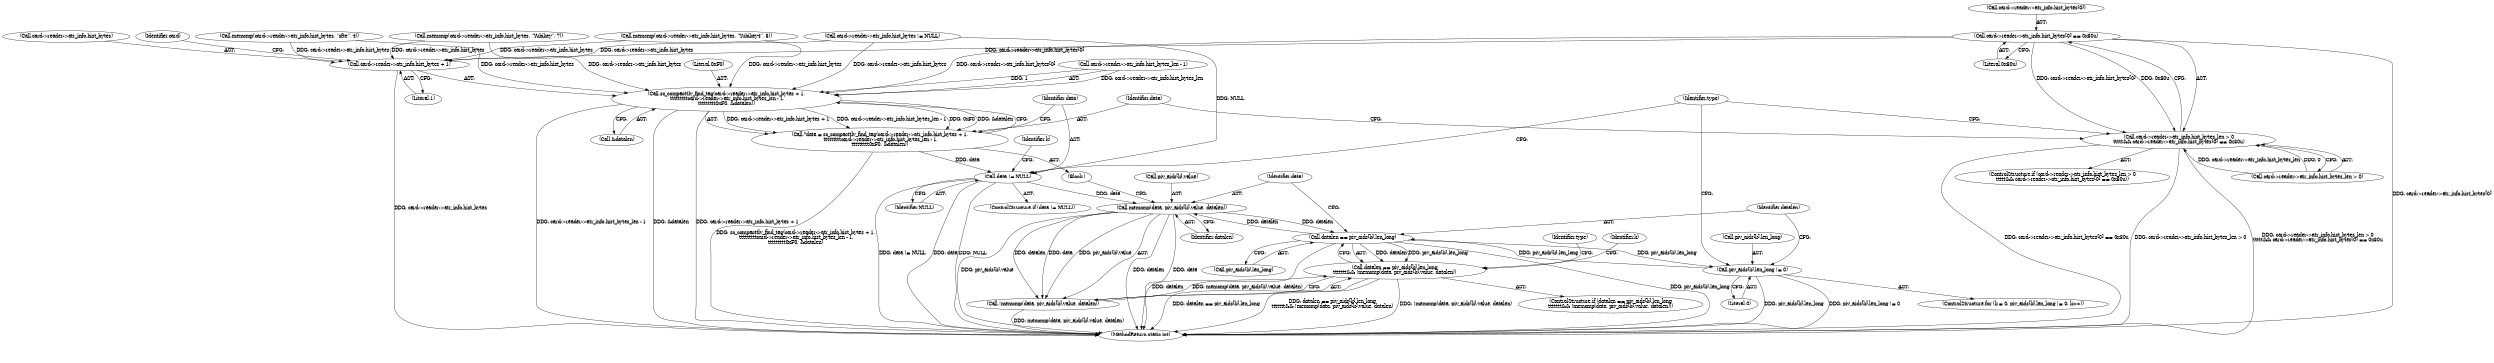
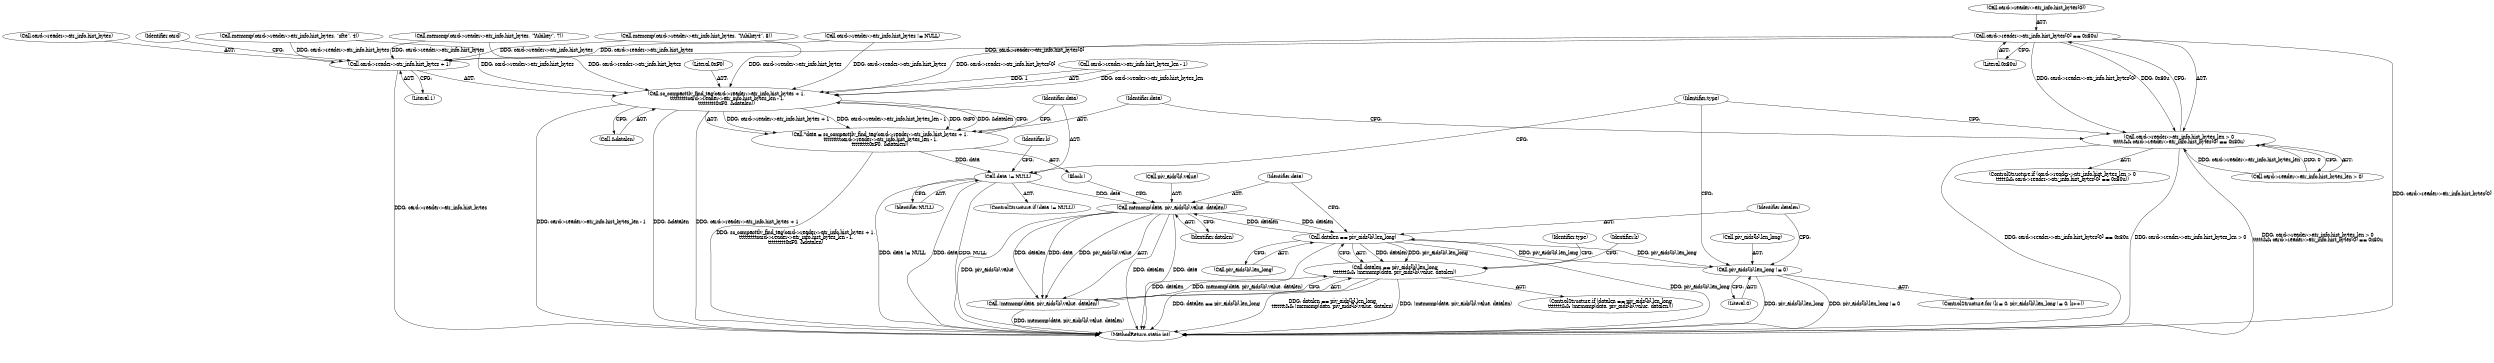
  digraph {
    n1 [label="(Call,card->reader->atr_info.hist_bytes[0] == 0x80u)"]
    n2 [label="(Call,card->reader->atr_info.hist_bytes_len > 0\n\t\t\t\t\t&& card->reader->atr_info.hist_bytes[0] == 0x80u)"]
    n3 [label="(Call,sc_compacttlv_find_tag(card->reader->atr_info.hist_bytes + 1,\n \t\t\t\t\t\t\t\t\tcard->reader->atr_info.hist_bytes_len - 1,\n\t\t\t\t\t\t\t\t\t0xF0, &datalen))"]
    n4 [label="(Call,card->reader->atr_info.hist_bytes + 1)"]
    n5 [label="(Literal,0x80u)"]
    n6 [label="(MethodReturn,static int)"]
    n7 [label="(ControlStructure,if (card->reader->atr_info.hist_bytes_len > 0\n\t\t\t\t\t&& card->reader->atr_info.hist_bytes[0] == 0x80u))"]
    n8 [label="(Call,card->reader->atr_info.hist_bytes_len > 0)"]
    n9 [label="(Call,*data = sc_compacttlv_find_tag(card->reader->atr_info.hist_bytes + 1,\n \t\t\t\t\t\t\t\t\tcard->reader->atr_info.hist_bytes_len - 1,\n\t\t\t\t\t\t\t\t\t0xF0, &datalen))"]
    n10 [label="(Call,&datalen)"]
    n11 [label="(Literal,1)"]
    n12 [label="(Call,data != NULL)"]
    n13 [label="(Block,)"]
    n14 [label="(Call,memcmp(data, piv_aids[k].value, datalen))"]
    n15 [label="(ControlStructure,if (data != NULL))"]
    n16 [label="(Identifier,NULL)"]
    n17 [label="(Call,datalen == piv_aids[k].len_long)"]
    n18 [label="(Call,!memcmp(data, piv_aids[k].value, datalen))"]
    n19 [label="(Identifier,datalen)"]
    n20 [label="(Call,piv_aids[k].len_long != 0)"]
    n21 [label="(Call,datalen == piv_aids[k].len_long\n\t\t\t\t\t\t\t&& !memcmp(data, piv_aids[k].value, datalen))"]
    n22 [label="(Call,piv_aids[k].len_long)"]
    n23 [label="(ControlStructure,for (k = 0; piv_aids[k].len_long != 0; k++))"]
    n24 [label="(Literal,0)"]
    n25 [label="(ControlStructure,if (datalen == piv_aids[k].len_long\n\t\t\t\t\t\t\t&& !memcmp(data, piv_aids[k].value, datalen)))"]
    n26 [label="(Call,piv_aids[k].len_long)"]
    n27 [label="(Call,card->reader->atr_info.hist_bytes_len - 1)"]
    n28 [label="(Call,card->reader->atr_info.hist_bytes)"]
    n29 [label="(Identifier,k)"]
    n30 [label="(Call,memcmp(card->reader->atr_info.hist_bytes, \"Yubikey\", 7))"]
    n31 [label="(Call,piv_aids[k].value)"]
    n32 [label="(Call,card->reader->atr_info.hist_bytes != NULL)"]
    n33 [label="(Identifier,type)"]
    n34 [label="(Identifier,data)"]
    n35 [label="(Identifier,data)"]
    n36 [label="(Identifier,data)"]
    n37 [label="(Identifier,card)"]
    n38 [label="(Identifier,type)"]
    n39 [label="(Identifier,datalen)"]
    n40 [label="(Call,card->reader->atr_info.hist_bytes[0])"]
    n41 [label="(Call,memcmp(card->reader->atr_info.hist_bytes, \"sfte\", 4))"]
    n42 [label="(Literal,0xF0)"]
    n43 [label="(Identifier,k)"]
    n44 [label="(Call,memcmp(card->reader->atr_info.hist_bytes, \"Yubikey4\", 8))"]
    n1 -> n2 [label="AST: "]
    n1 -> n2 [label="DDG: card->reader->atr_info.hist_bytes[0]"]
    n1 -> n2 [label="DDG: 0x80u"]
    n1 -> n3 [label="DDG: card->reader->atr_info.hist_bytes[0]"]
    n1 -> n4 [label="DDG: card->reader->atr_info.hist_bytes[0]"]
    n1 -> n5 [label="CFG: "]
    n1 -> n6 [label="DDG: card->reader->atr_info.hist_bytes[0]"]
    n2 -> n1 [label="CFG: "]
    n2 -> n6 [label="DDG: card->reader->atr_info.hist_bytes_len > 0"]
    n2 -> n6 [label="DDG: card->reader->atr_info.hist_bytes_len > 0\n\t\t\t\t\t&& card->reader->atr_info.hist_bytes[0] == 0x80u"]
    n2 -> n6 [label="DDG: card->reader->atr_info.hist_bytes[0] == 0x80u"]
    n2 -> n7 [label="AST: "]
    n2 -> n8 [label="CFG: "]
    n3 -> n6 [label="DDG: &datalen"]
    n3 -> n6 [label="DDG: card->reader->atr_info.hist_bytes + 1"]
    n3 -> n6 [label="DDG: card->reader->atr_info.hist_bytes_len - 1"]
    n3 -> n9 [label="AST: "]
    n3 -> n9 [label="DDG: card->reader->atr_info.hist_bytes + 1"]
    n3 -> n9 [label="DDG: card->reader->atr_info.hist_bytes_len - 1"]
    n3 -> n9 [label="DDG: 0xF0"]
    n3 -> n9 [label="DDG: &datalen"]
    n3 -> n10 [label="CFG: "]
    n4 -> n3 [label="AST: "]
    n4 -> n6 [label="DDG: card->reader->atr_info.hist_bytes"]
    n4 -> n11 [label="CFG: "]
    n5 -> n1 [label="AST: "]
    n8 -> n2 [label="AST: "]
    n8 -> n2 [label="DDG: card->reader->atr_info.hist_bytes_len"]
    n8 -> n2 [label="DDG: 0"]
    n9 -> n3 [label="CFG: "]
    n9 -> n6 [label="DDG: sc_compacttlv_find_tag(card->reader->atr_info.hist_bytes + 1,\n \t\t\t\t\t\t\t\t\tcard->reader->atr_info.hist_bytes_len - 1,\n\t\t\t\t\t\t\t\t\t0xF0, &datalen)"]
    n9 -> n12 [label="DDG: data"]
    n9 -> n13 [label="AST: "]
    n10 -> n3 [label="AST: "]
    n11 -> n4 [label="AST: "]
    n12 -> n6 [label="DDG: data != NULL"]
    n12 -> n6 [label="DDG: data"]
    n12 -> n6 [label="DDG: NULL"]
    n12 -> n14 [label="DDG: data"]
    n12 -> n15 [label="AST: "]
    n12 -> n16 [label="CFG: "]
    n13 -> n14 [label="CFG: "]
    n14 -> n6 [label="DDG: piv_aids[k].value"]
    n14 -> n6 [label="DDG: datalen"]
    n14 -> n6 [label="DDG: data"]
    n14 -> n17 [label="DDG: datalen"]
    n14 -> n18 [label="AST: "]
    n14 -> n18 [label="DDG: data"]
    n14 -> n18 [label="DDG: piv_aids[k].value"]
    n14 -> n18 [label="DDG: datalen"]
    n14 -> n19 [label="CFG: "]
    n16 -> n12 [label="AST: "]
    n17 -> n6 [label="DDG: datalen"]
    n17 -> n6 [label="DDG: piv_aids[k].len_long"]
    n17 -> n14 [label="DDG: datalen"]
    n17 -> n20 [label="DDG: piv_aids[k].len_long"]
    n17 -> n21 [label="AST: "]
    n17 -> n21 [label="DDG: datalen"]
    n17 -> n21 [label="DDG: piv_aids[k].len_long"]
    n17 -> n22 [label="CFG: "]
    n18 -> n6 [label="DDG: memcmp(data, piv_aids[k].value, datalen)"]
    n18 -> n21 [label="AST: "]
    n18 -> n21 [label="DDG: memcmp(data, piv_aids[k].value, datalen)"]
    n19 -> n14 [label="AST: "]
    n20 -> n6 [label="DDG: piv_aids[k].len_long"]
    n20 -> n6 [label="DDG: piv_aids[k].len_long != 0"]
    n20 -> n17 [label="DDG: piv_aids[k].len_long"]
    n20 -> n23 [label="AST: "]
    n20 -> n24 [label="CFG: "]
    n21 -> n6 [label="DDG: datalen == piv_aids[k].len_long"]
    n21 -> n6 [label="DDG: datalen == piv_aids[k].len_long\n\t\t\t\t\t\t\t&& !memcmp(data, piv_aids[k].value, datalen)"]
    n21 -> n6 [label="DDG: !memcmp(data, piv_aids[k].value, datalen)"]
    n21 -> n17 [label="CFG: "]
    n21 -> n18 [label="CFG: "]
    n21 -> n25 [label="AST: "]
    n22 -> n17 [label="AST: "]
    n24 -> n20 [label="AST: "]
    n26 -> n20 [label="AST: "]
    n27 -> n3 [label="AST: "]
    n27 -> n3 [label="DDG: card->reader->atr_info.hist_bytes_len"]
    n27 -> n3 [label="DDG: 1"]
    n28 -> n4 [label="AST: "]
    n29 -> n21 [label="CFG: "]
    n30 -> n3 [label="DDG: card->reader->atr_info.hist_bytes"]
    n30 -> n4 [label="DDG: card->reader->atr_info.hist_bytes"]
    n31 -> n14 [label="AST: "]
    n32 -> n3 [label="DDG: card->reader->atr_info.hist_bytes"]
    n32 -> n4 [label="DDG: card->reader->atr_info.hist_bytes"]
-   n32 -> n12 [label="DDG: NULL"]
    n33 -> n2 [label="CFG: "]
    n33 -> n12 [label="CFG: "]
    n33 -> n20 [label="CFG: "]
    n34 -> n14 [label="AST: "]
    n34 -> n17 [label="CFG: "]
    n35 -> n2 [label="CFG: "]
    n35 -> n9 [label="AST: "]
    n36 -> n9 [label="CFG: "]
    n36 -> n12 [label="AST: "]
    n37 -> n4 [label="CFG: "]
    n38 -> n21 [label="CFG: "]
    n39 -> n17 [label="AST: "]
    n39 -> n20 [label="CFG: "]
    n40 -> n1 [label="AST: "]
    n41 -> n3 [label="DDG: card->reader->atr_info.hist_bytes"]
    n41 -> n4 [label="DDG: card->reader->atr_info.hist_bytes"]
    n42 -> n3 [label="AST: "]
    n43 -> n12 [label="CFG: "]
    n44 -> n3 [label="DDG: card->reader->atr_info.hist_bytes"]
    n44 -> n4 [label="DDG: card->reader->atr_info.hist_bytes"]
  }
